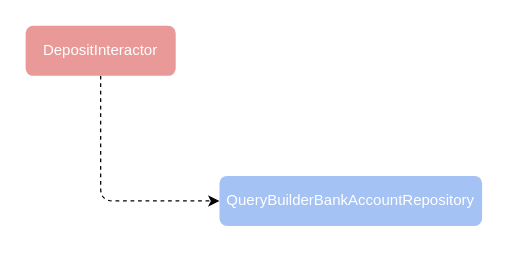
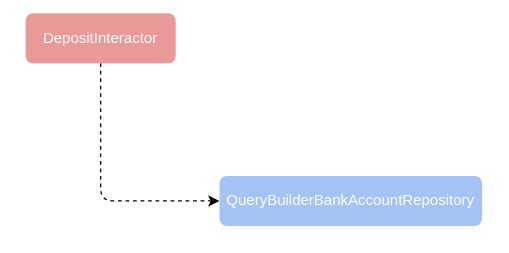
  <mxCell id="0" />
  <mxCell id="1" parent="0" />
  <mxCell id="2" style="edgeStyle=none;html=1;entryX=0;entryY=0.5;entryDx=0;entryDy=0;dashed=1;" edge="1" parent="1" source="3" target="4"><mxGeometry relative="1" as="geometry"><Array as="points"><mxPoint x="80" y="160" /></Array></mxGeometry></mxCell>
- <mxCell id="3" value="&lt;span style=&quot;color: rgb(255, 255, 255);&quot;&gt;Deposit&lt;/span&gt;&lt;font color=&quot;#ffffff&quot;&gt;Interactor&lt;/font&gt;" style="rounded=1;whiteSpace=wrap;html=1;fillColor=#ea9999ff;strokeColor=none;" vertex="1" parent="1"><mxGeometry x="20" y="20" width="120" height="40" as="geometry" /></mxCell>
+ <mxCell id="3" value="&lt;span style=&quot;color: rgb(255, 255, 255);&quot;&gt;Deposit&lt;/span&gt;&lt;font color=&quot;#ffffff&quot;&gt;Interactor&lt;/font&gt;" style="rounded=1;whiteSpace=wrap;html=1;fillColor=#ea9999ff;strokeColor=none;" vertex="1" parent="1"><mxGeometry x="20" y="10" width="120" height="40" as="geometry" /></mxCell>
  <mxCell id="4" value="&lt;span style=&quot;color: rgb(255, 255, 255);&quot;&gt;QueryBuilderBankAccount&lt;/span&gt;&lt;font color=&quot;#ffffff&quot;&gt;Repository&lt;/font&gt;" style="rounded=1;whiteSpace=wrap;html=1;fillColor=#a4c2f4ff;strokeColor=none;" vertex="1" parent="1"><mxGeometry x="175" y="140" width="210" height="40" as="geometry" /></mxCell>
